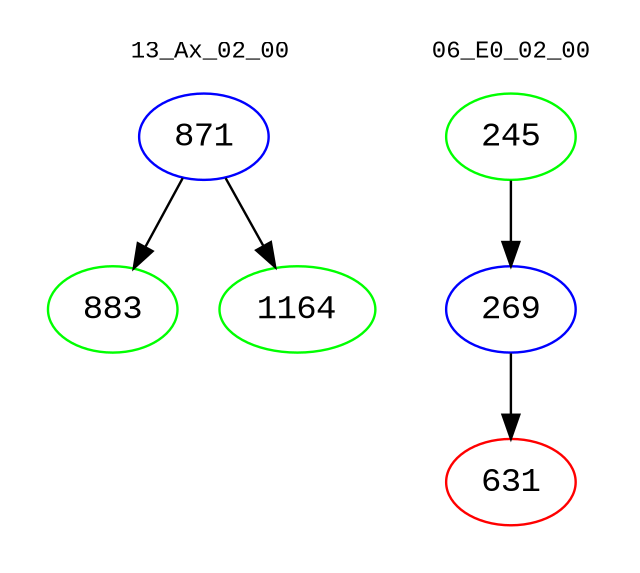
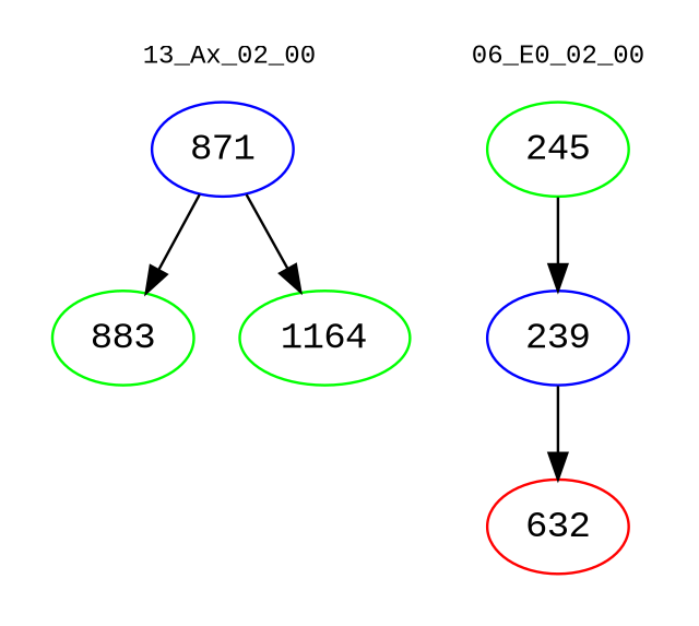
  digraph {
    fontname="Liberation Mono"
    node [color=green fontname="Liberation Mono"]
    edge [color=black fontname="Liberation Mono"]
    n1 [color=blue label=871]
    n2 [label=883]
    n3 [label=1164]
-   n4 [color=blue label=269]
-   n5 [color=red label=631]
+   n4 [color=blue label=239]
+   n5 [color=red label=632]
    n6 [label=245]
    subgraph cluster_1 {
      color=white
      fontsize=10
      label="13_Ax_02_00"
      n1
      n2
      n3
    }
    subgraph cluster_2 {
      color=white
      fontsize=10
      label="06_E0_02_00"
      n4
      n5
      n6
    }
    n1 -> n2
    n1 -> n3
    n4 -> n5
    n6 -> n4
  }
